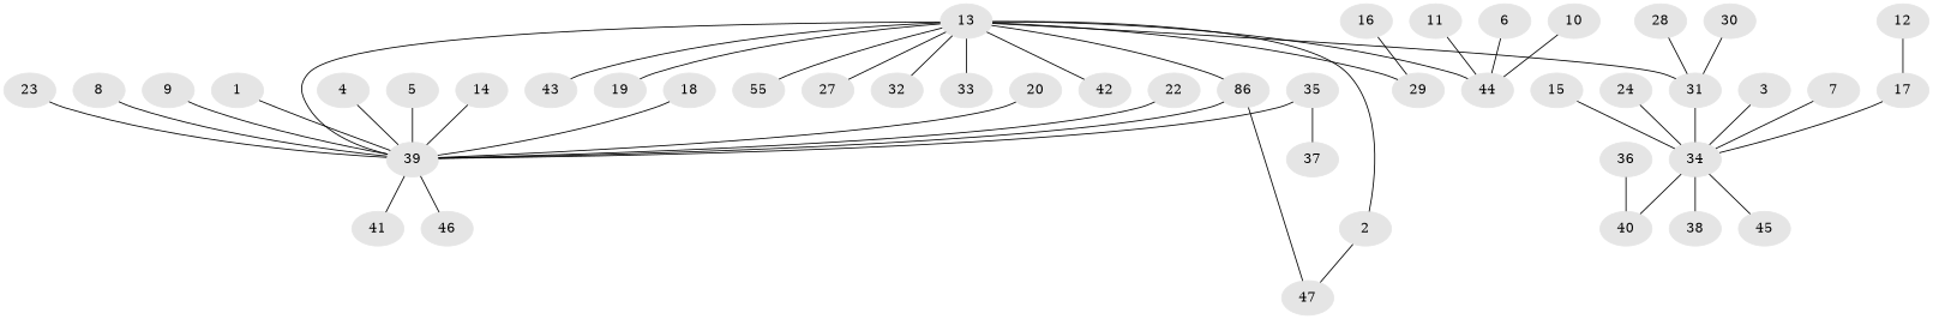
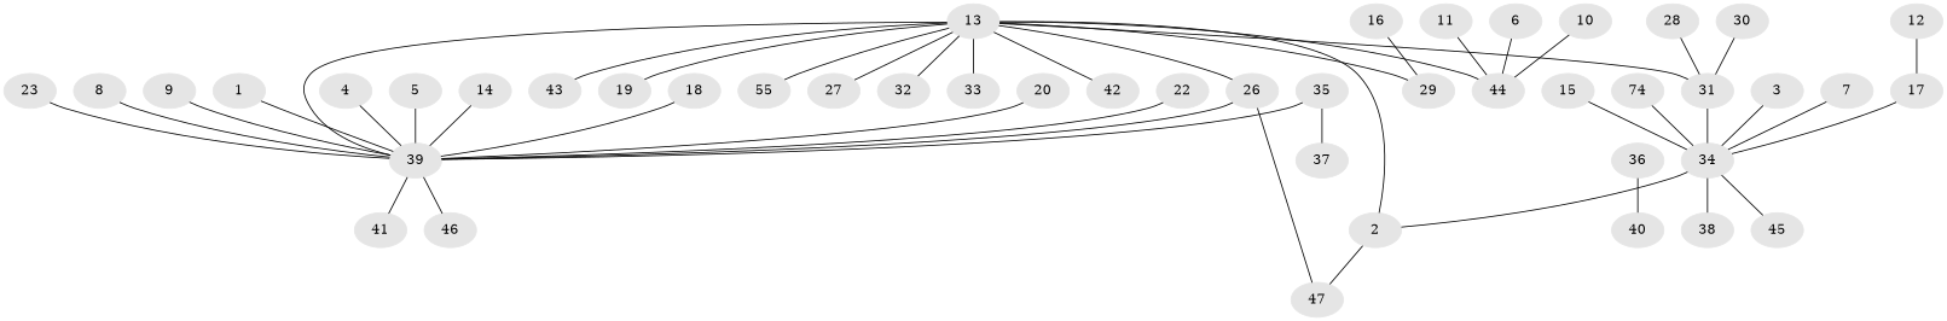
  graph {
    node [color=gray90 style=filled]
    edge [weight=1.0]
    1
    39
    41
    46
    2
    47
    3
    34
    38
    40
    45
    4
    5
    6
    44
    7
    8
    9
    10
    11
    12
    17
    13
    19
    n25 [label=55]
-   26 [label=86]
+   26
    27
    29
    31
    32
    33
    42
    43
    14
    15
    16
    18
    20
    22
    23
-   24
+   24 [label=74]
    28
    30
    35
    37
    36
    1 -- 39
    39 -- 41
    39 -- 46
    2 -- 47
    3 -- 34
    34 -- 38
-   34 -- 40
+   34 -- 2
    34 -- 45
    4 -- 39
    5 -- 39
    6 -- 44
    7 -- 34
    8 -- 39
    9 -- 39
    10 -- 44
    11 -- 44
    12 -- 17
    17 -- 34
    13 -- 39
    13 -- 2
    13 -- 44
    13 -- 19
    13 -- n25
    13 -- 26
    13 -- 27
    13 -- 29
    13 -- 31
    13 -- 32
    13 -- 33
    13 -- 42
    13 -- 43
    26 -- 39
    26 -- 47
    31 -- 34
    14 -- 39
    15 -- 34
    16 -- 29
    18 -- 39
    20 -- 39
    22 -- 39
    23 -- 39
    24 -- 34
    28 -- 31
    30 -- 31
    35 -- 39
    35 -- 37
    36 -- 40
  }
